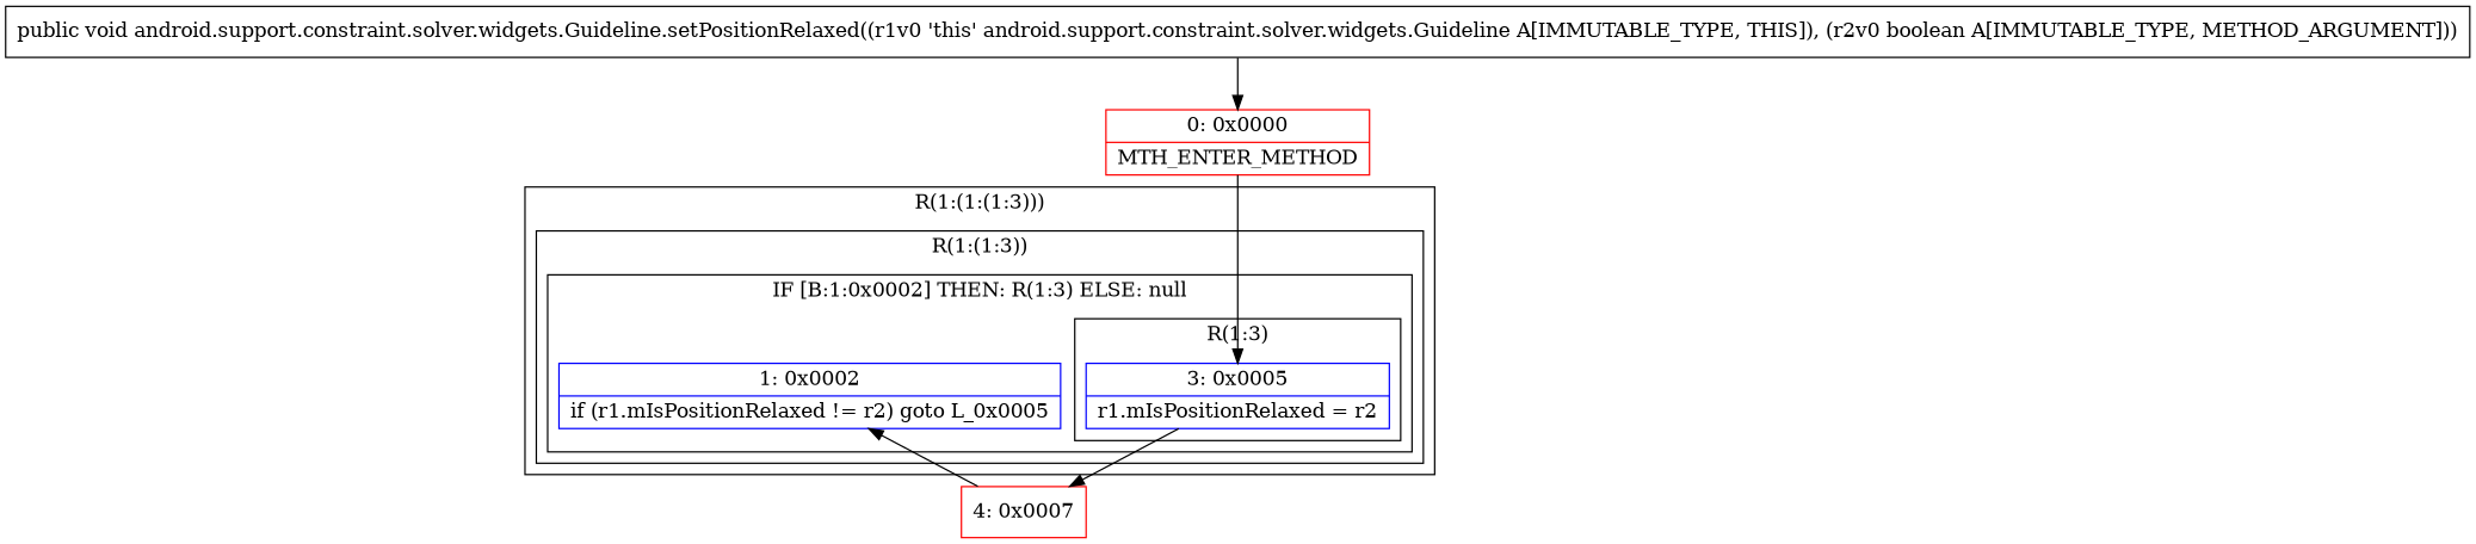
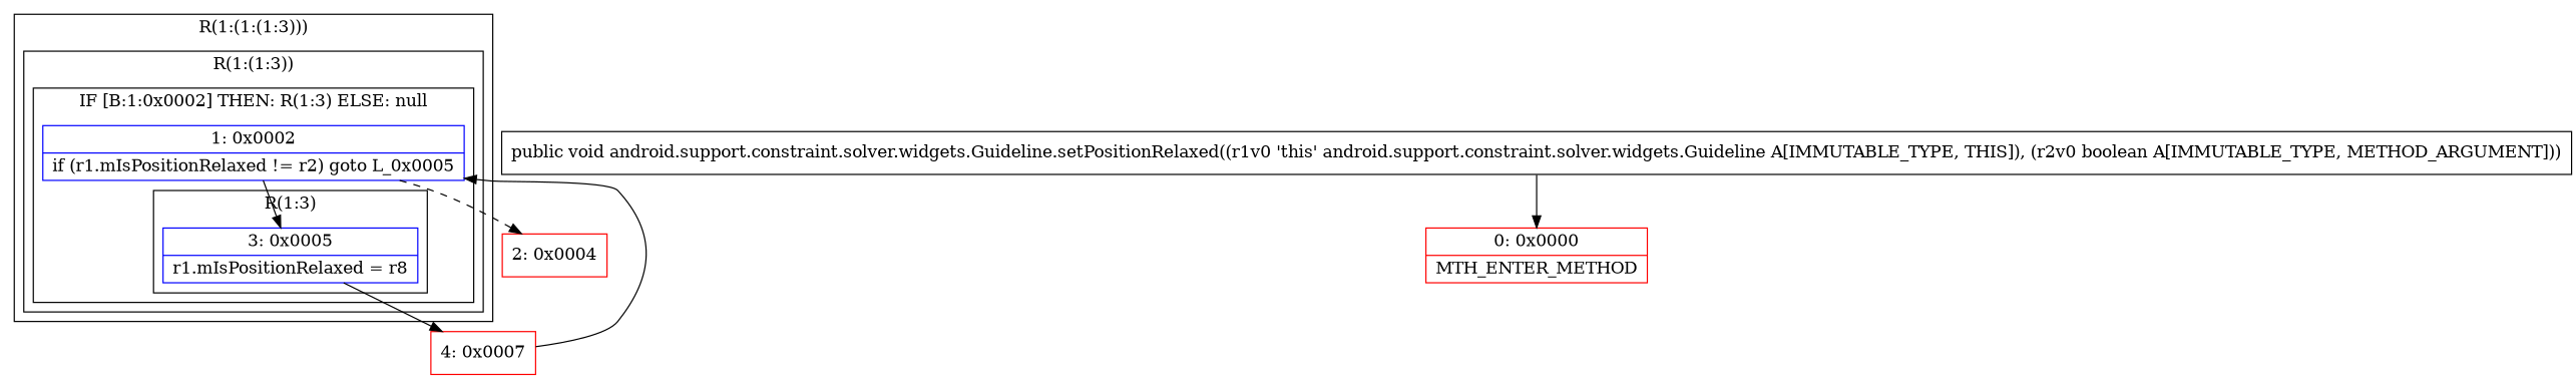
  digraph {
    node [color=red shape=record]
-   n1 [color=blue label="{3\:\ 0x0005|r1.mIsPositionRelaxed = r2\l}"]
+   n1 [color=blue label="{3\:\ 0x0005|r1.mIsPositionRelaxed = r8\l}"]
    n2 [color=blue label="{1\:\ 0x0002|if (r1.mIsPositionRelaxed != r2) goto L_0x0005\l}"]
    n3 [label="{4\:\ 0x0007}"]
+   n4 [label="{2\:\ 0x0004}"]
    n5 [label="{0\:\ 0x0000|MTH_ENTER_METHOD\l}"]
    n6 [label="{public void android.support.constraint.solver.widgets.Guideline.setPositionRelaxed((r1v0 'this' android.support.constraint.solver.widgets.Guideline A[IMMUTABLE_TYPE, THIS]), (r2v0 boolean A[IMMUTABLE_TYPE, METHOD_ARGUMENT])) }" color=""]
    subgraph cluster_1 {
      label="R(1:(1:(1:3)))"
      subgraph cluster_2 {
        label="R(1:(1:3))"
        subgraph cluster_3 {
          label="IF [B:1:0x0002] THEN: R(1:3) ELSE: null"
          n2
          subgraph cluster_4 {
            label="R(1:3)"
            n1
          }
        }
      }
    }
    n1 -> n3
-   n5 -> n1
+   n2 -> n1
+   n2 -> n4 [style=dashed]
    n3 -> n2
    n6 -> n5
  }
